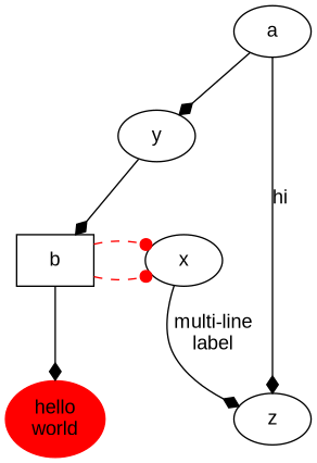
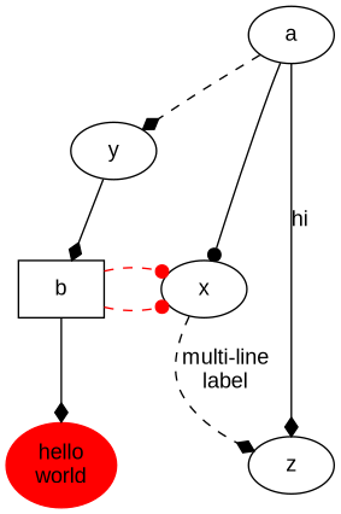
  digraph {
    fontname="Liberation Sans"
    node [fontname="Liberation Sans"]
    edge [arrowhead=diamond fontname="Liberation Sans"]
    b [shape=box]
    x
    n3 [color=red label="hello\nworld" style=filled]
    z
    a
    y
    subgraph sub_1 {
      rank=same
      b
      x
    }
    b -> x [arrowhead=dot color=red style=dashed]
    b -> x [arrowhead=dot color=red style=dashed]
    b -> n3
-   x -> z [label="multi-line\nlabel"]
+   x -> z [label="multi-line\nlabel" style=dashed]
+   a -> x [arrowhead=dot]
    a -> z [label=hi weight=100]
-   a -> y
+   a -> y [style=dashed]
    y -> b
  }
